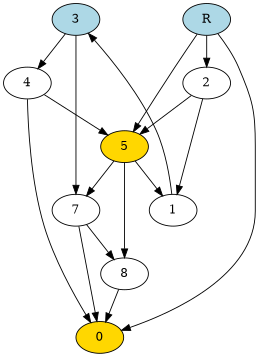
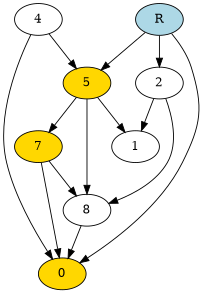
  digraph {
    node [fillcolor=white style=filled]
-   3 [fillcolor=lightblue]
    1
    4
-   7
+   7 [fillcolor=gold]
    2
    8
    n7 [fillcolor=gold label=0]
    5 [fillcolor=gold]
    R [fillcolor=lightblue]
-   3 -> 4
-   3 -> 7
-   1 -> 3
    4 -> n7
    4 -> 5
    7 -> 8
    7 -> n7
    2 -> 1
-   2 -> 5
+   2 -> 8
    8 -> n7
    5 -> 1
    5 -> 7
    5 -> 8
    R -> 2
    R -> n7
    R -> 5
  }
